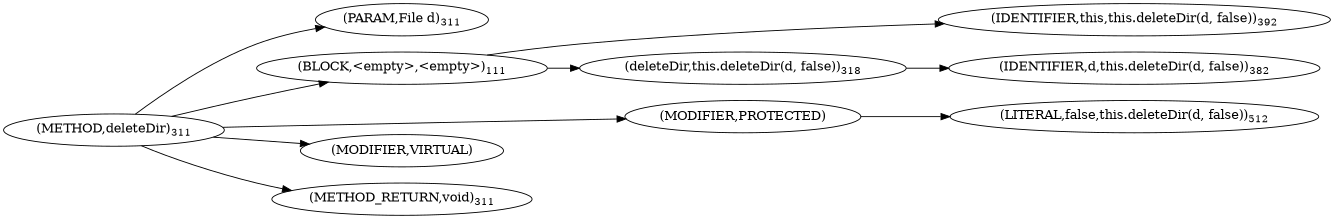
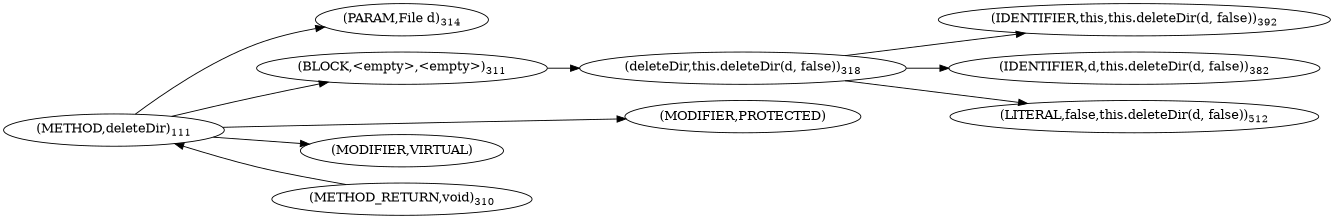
  digraph {
    rankdir=LR
-   n1 [label=<(METHOD,deleteDir)<SUB>311</SUB>>]
-   n2 [label=<(PARAM,File d)<SUB>311</SUB>>]
-   n3 [label=<(BLOCK,&lt;empty&gt;,&lt;empty&gt;)<SUB>111</SUB>>]
+   n1 [label=<(METHOD,deleteDir)<SUB>111</SUB>>]
+   n2 [label=<(PARAM,File d)<SUB>314</SUB>>]
+   n3 [label=<(BLOCK,&lt;empty&gt;,&lt;empty&gt;)<SUB>311</SUB>>]
    n4 [label=<(MODIFIER,PROTECTED)>]
    n5 [label=<(MODIFIER,VIRTUAL)>]
-   n6 [label=<(METHOD_RETURN,void)<SUB>311</SUB>>]
+   n6 [label=<(METHOD_RETURN,void)<SUB>310</SUB>>]
    n7 [label=<(deleteDir,this.deleteDir(d, false))<SUB>318</SUB>>]
    n8 [label=<(IDENTIFIER,this,this.deleteDir(d, false))<SUB>392</SUB>>]
    n9 [label=<(IDENTIFIER,d,this.deleteDir(d, false))<SUB>382</SUB>>]
    n10 [label=<(LITERAL,false,this.deleteDir(d, false))<SUB>512</SUB>>]
    n1 -> n2
    n1 -> n3
    n1 -> n4
    n1 -> n5
-   n1 -> n6
+   n6 -> n1
    n3 -> n7
-   n3 -> n8
+   n7 -> n8
    n7 -> n9
-   n4 -> n10
+   n7 -> n10
  }
